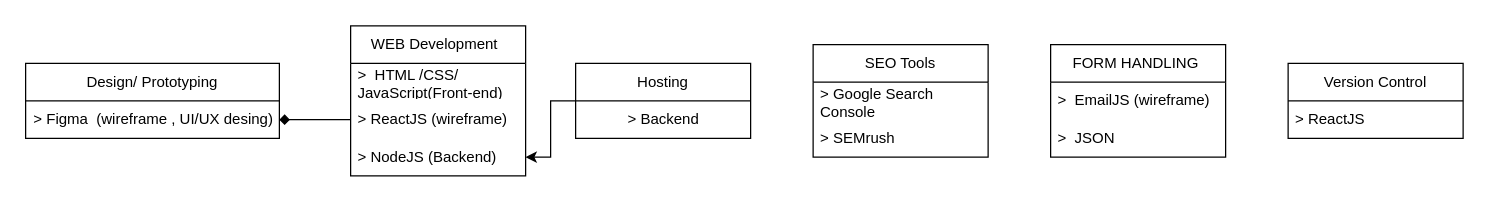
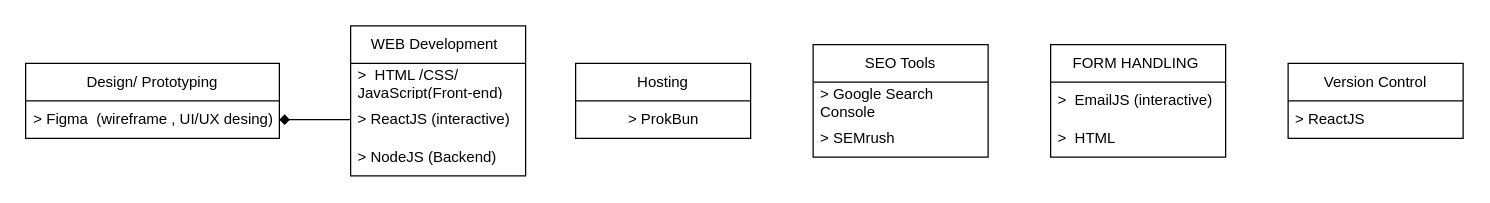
  <mxCell id="0" />
  <mxCell id="1" parent="0" />
  <mxCell id="2" value="WEB Development&lt;span style=&quot;white-space: pre;&quot;&gt;&#09;&lt;/span&gt;" style="swimlane;fontStyle=0;childLayout=stackLayout;horizontal=1;startSize=30;horizontalStack=0;resizeParent=1;resizeParentMax=0;resizeLast=0;collapsible=1;marginBottom=0;whiteSpace=wrap;html=1;" vertex="1" parent="1"><mxGeometry x="280" y="20" width="140" height="120" as="geometry" /></mxCell>
  <mxCell id="3" value="&amp;gt;&amp;nbsp; HTML /CSS/ JavaScript(Front-end)" style="text;strokeColor=none;fillColor=none;align=left;verticalAlign=middle;spacingLeft=4;spacingRight=4;overflow=hidden;points=[[0,0.5],[1,0.5]];portConstraint=eastwest;rotatable=0;whiteSpace=wrap;html=1;" vertex="1" parent="2"><mxGeometry y="30" width="140" height="30" as="geometry" /></mxCell>
- <mxCell id="4" value="&amp;gt; ReactJS (wireframe)" style="text;strokeColor=none;fillColor=none;align=left;verticalAlign=middle;spacingLeft=4;spacingRight=4;overflow=hidden;points=[[0,0.5],[1,0.5]];portConstraint=eastwest;rotatable=0;whiteSpace=wrap;html=1;" vertex="1" parent="2"><mxGeometry y="60" width="140" height="30" as="geometry" /></mxCell>
+ <mxCell id="4" value="&amp;gt; ReactJS (interactive)" style="text;strokeColor=none;fillColor=none;align=left;verticalAlign=middle;spacingLeft=4;spacingRight=4;overflow=hidden;points=[[0,0.5],[1,0.5]];portConstraint=eastwest;rotatable=0;whiteSpace=wrap;html=1;" vertex="1" parent="2"><mxGeometry y="60" width="140" height="30" as="geometry" /></mxCell>
  <mxCell id="5" value="&amp;gt; NodeJS (Backend)&amp;nbsp;" style="text;strokeColor=none;fillColor=none;align=left;verticalAlign=middle;spacingLeft=4;spacingRight=4;overflow=hidden;points=[[0,0.5],[1,0.5]];portConstraint=eastwest;rotatable=0;whiteSpace=wrap;html=1;" vertex="1" parent="2"><mxGeometry y="90" width="140" height="30" as="geometry" /></mxCell>
  <mxCell id="6" value="Design/ Prototyping" style="swimlane;fontStyle=0;childLayout=stackLayout;horizontal=1;startSize=30;horizontalStack=0;resizeParent=1;resizeParentMax=0;resizeLast=0;collapsible=1;marginBottom=0;whiteSpace=wrap;html=1;" vertex="1" parent="1"><mxGeometry x="20" y="50" width="203" height="60" as="geometry" /></mxCell>
  <mxCell id="7" value="&amp;gt; Figma&amp;nbsp; (wireframe , UI/UX desing)" style="text;html=1;align=center;verticalAlign=middle;resizable=0;points=[];autosize=1;strokeColor=none;fillColor=none;" vertex="1" parent="6"><mxGeometry y="30" width="203" height="30" as="geometry" /></mxCell>
- <mxCell id="8" value="" style="edgeStyle=orthogonalEdgeStyle;rounded=0;orthogonalLoop=1;jettySize=auto;html=1;" edge="1" parent="1" source="9" target="5"><mxGeometry relative="1" as="geometry" /></mxCell>
  <mxCell id="9" value="Hosting" style="swimlane;fontStyle=0;childLayout=stackLayout;horizontal=1;startSize=30;horizontalStack=0;resizeParent=1;resizeParentMax=0;resizeLast=0;collapsible=1;marginBottom=0;whiteSpace=wrap;html=1;" vertex="1" parent="1"><mxGeometry x="460" y="50" width="140" height="60" as="geometry" /></mxCell>
- <mxCell id="10" value="&amp;gt; Backend" style="text;html=1;align=center;verticalAlign=middle;resizable=0;points=[];autosize=1;strokeColor=none;fillColor=none;" vertex="1" parent="9"><mxGeometry y="30" width="140" height="30" as="geometry" /></mxCell>
+ <mxCell id="10" value="&amp;gt; ProkBun" style="text;html=1;align=center;verticalAlign=middle;resizable=0;points=[];autosize=1;strokeColor=none;fillColor=none;" vertex="1" parent="9"><mxGeometry y="30" width="140" height="30" as="geometry" /></mxCell>
  <mxCell id="11" value="SEO Tools" style="swimlane;fontStyle=0;childLayout=stackLayout;horizontal=1;startSize=30;horizontalStack=0;resizeParent=1;resizeParentMax=0;resizeLast=0;collapsible=1;marginBottom=0;whiteSpace=wrap;html=1;" vertex="1" parent="1"><mxGeometry x="650" y="35" width="140" height="90" as="geometry" /></mxCell>
  <mxCell id="12" value="&amp;gt; Google Search Console" style="text;strokeColor=none;fillColor=none;align=left;verticalAlign=middle;spacingLeft=4;spacingRight=4;overflow=hidden;points=[[0,0.5],[1,0.5]];portConstraint=eastwest;rotatable=0;whiteSpace=wrap;html=1;" vertex="1" parent="11"><mxGeometry y="30" width="140" height="30" as="geometry" /></mxCell>
  <mxCell id="13" value="&amp;gt; SEMrush" style="text;strokeColor=none;fillColor=none;align=left;verticalAlign=middle;spacingLeft=4;spacingRight=4;overflow=hidden;points=[[0,0.5],[1,0.5]];portConstraint=eastwest;rotatable=0;whiteSpace=wrap;html=1;" vertex="1" parent="11"><mxGeometry y="60" width="140" height="30" as="geometry" /></mxCell>
  <mxCell id="14" value="FORM HANDLING&amp;nbsp;" style="swimlane;fontStyle=0;childLayout=stackLayout;horizontal=1;startSize=30;horizontalStack=0;resizeParent=1;resizeParentMax=0;resizeLast=0;collapsible=1;marginBottom=0;whiteSpace=wrap;html=1;" vertex="1" parent="1"><mxGeometry x="840" y="35" width="140" height="90" as="geometry" /></mxCell>
- <mxCell id="15" value="&amp;gt;&amp;nbsp; EmailJS (wireframe)&amp;nbsp;" style="text;strokeColor=none;fillColor=none;align=left;verticalAlign=middle;spacingLeft=4;spacingRight=4;overflow=hidden;points=[[0,0.5],[1,0.5]];portConstraint=eastwest;rotatable=0;whiteSpace=wrap;html=1;" vertex="1" parent="14"><mxGeometry y="30" width="140" height="30" as="geometry" /></mxCell>
- <mxCell id="16" value="&amp;gt;&amp;nbsp; JSON" style="text;strokeColor=none;fillColor=none;align=left;verticalAlign=middle;spacingLeft=4;spacingRight=4;overflow=hidden;points=[[0,0.5],[1,0.5]];portConstraint=eastwest;rotatable=0;whiteSpace=wrap;html=1;" vertex="1" parent="14"><mxGeometry y="60" width="140" height="30" as="geometry" /></mxCell>
+ <mxCell id="15" value="&amp;gt;&amp;nbsp; EmailJS (interactive)&amp;nbsp;" style="text;strokeColor=none;fillColor=none;align=left;verticalAlign=middle;spacingLeft=4;spacingRight=4;overflow=hidden;points=[[0,0.5],[1,0.5]];portConstraint=eastwest;rotatable=0;whiteSpace=wrap;html=1;" vertex="1" parent="14"><mxGeometry y="30" width="140" height="30" as="geometry" /></mxCell>
+ <mxCell id="16" value="&amp;gt;&amp;nbsp; HTML" style="text;strokeColor=none;fillColor=none;align=left;verticalAlign=middle;spacingLeft=4;spacingRight=4;overflow=hidden;points=[[0,0.5],[1,0.5]];portConstraint=eastwest;rotatable=0;whiteSpace=wrap;html=1;" vertex="1" parent="14"><mxGeometry y="60" width="140" height="30" as="geometry" /></mxCell>
  <mxCell id="17" value="Version Control" style="swimlane;fontStyle=0;childLayout=stackLayout;horizontal=1;startSize=30;horizontalStack=0;resizeParent=1;resizeParentMax=0;resizeLast=0;collapsible=1;marginBottom=0;whiteSpace=wrap;html=1;" vertex="1" parent="1"><mxGeometry x="1030" y="50" width="140" height="60" as="geometry" /></mxCell>
  <mxCell id="18" value="&amp;gt; ReactJS" style="text;strokeColor=none;fillColor=none;align=left;verticalAlign=middle;spacingLeft=4;spacingRight=4;overflow=hidden;points=[[0,0.5],[1,0.5]];portConstraint=eastwest;rotatable=0;whiteSpace=wrap;html=1;" vertex="1" parent="17"><mxGeometry y="30" width="140" height="30" as="geometry" /></mxCell>
  <mxCell id="19" value="" style="edgeStyle=orthogonalEdgeStyle;rounded=0;orthogonalLoop=1;jettySize=auto;html=1;endArrow=diamond;" edge="1" parent="1" source="4" target="7"><mxGeometry relative="1" as="geometry" /></mxCell>
